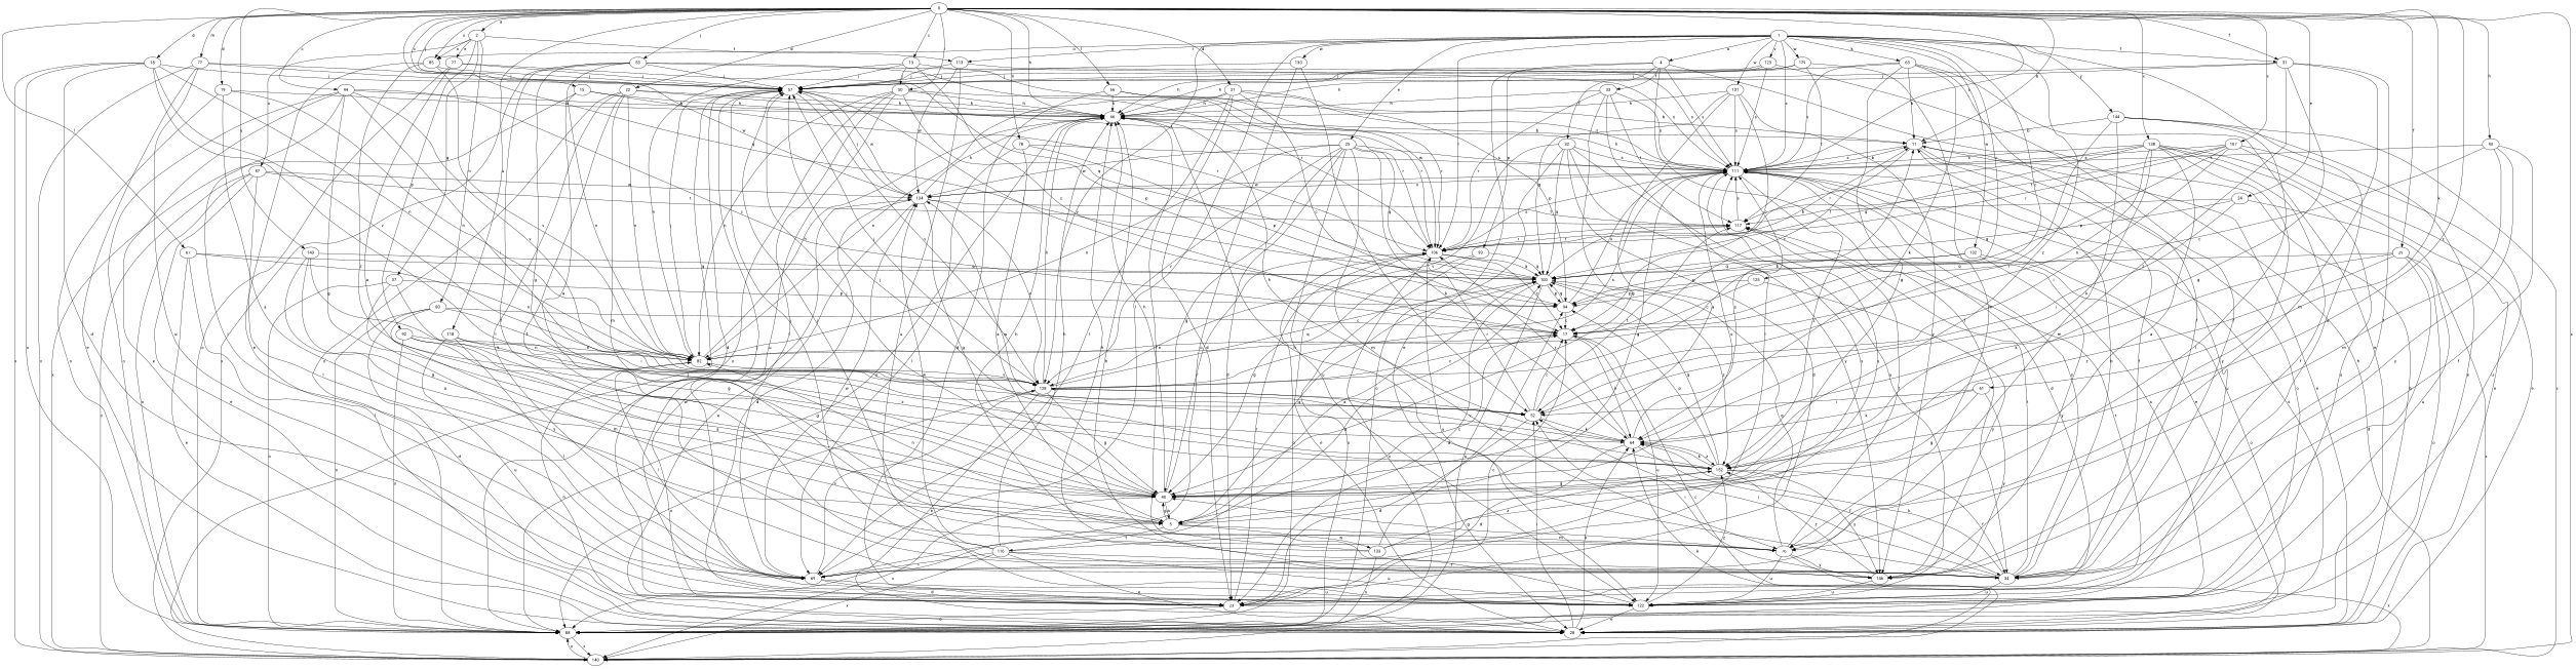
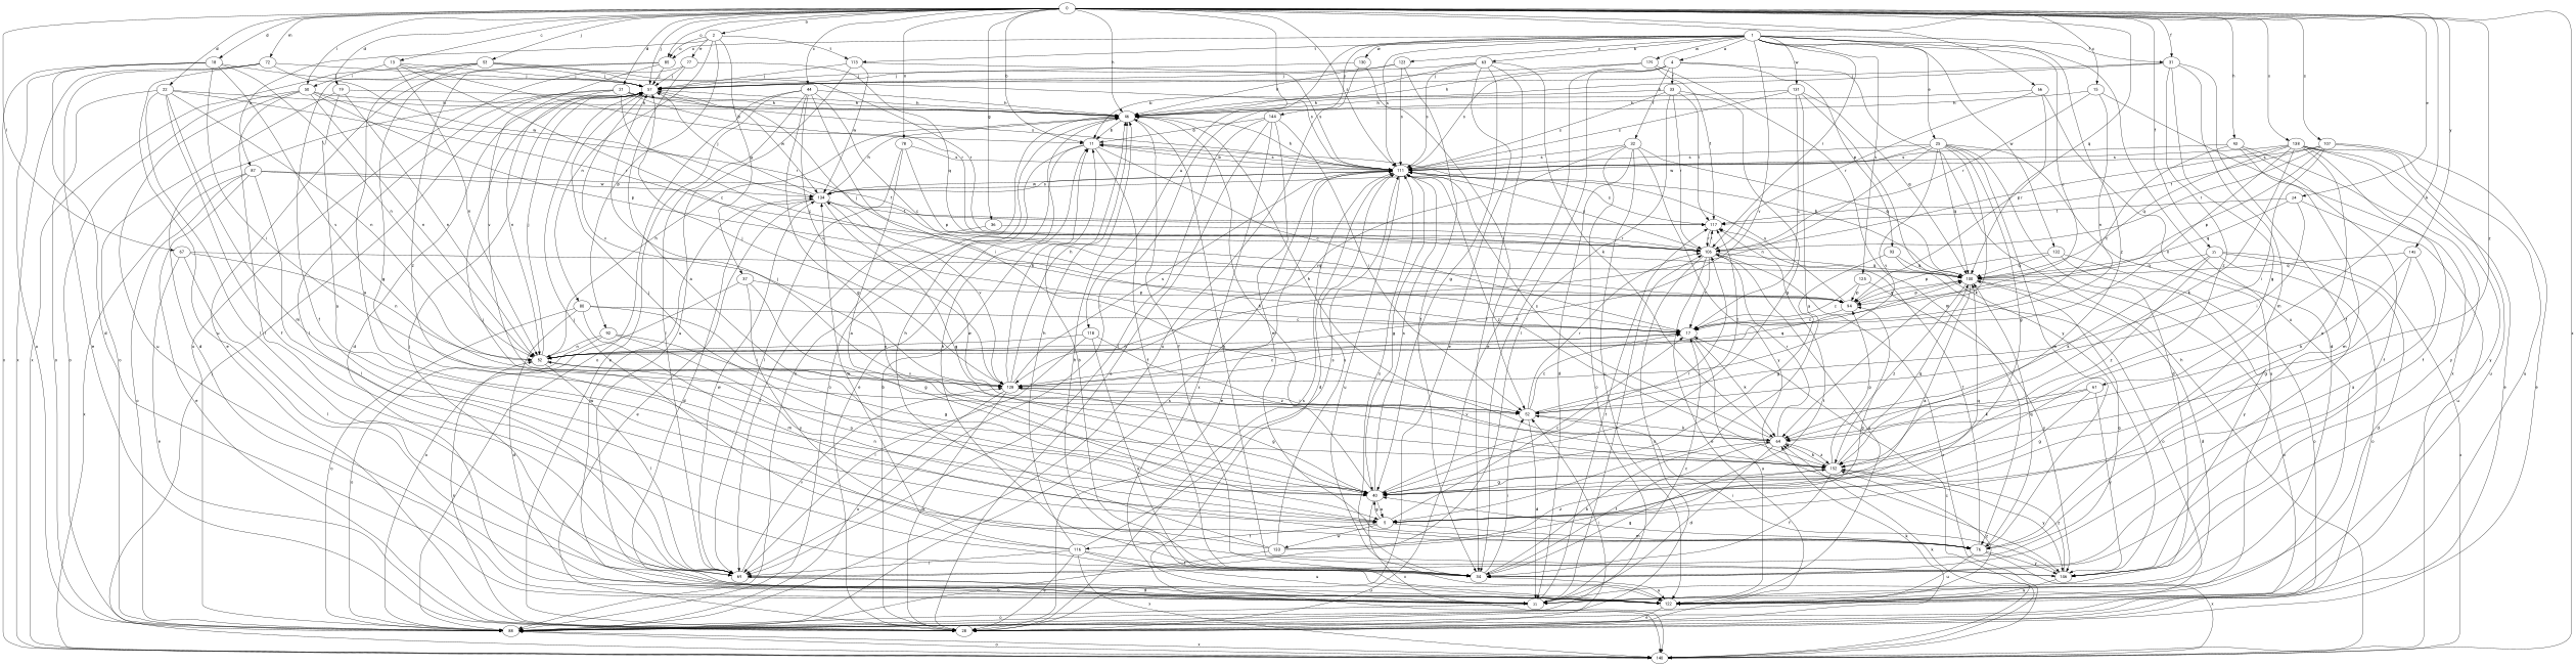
  strict digraph {
    fontname=Roboto
    node [fontname=Roboto]
    edge [fontname=Roboto]
    0
    2
    11
    13
    n5 [label=44]
    15
    18
    19
    21
    22
    24
    29
    31
+   36
    43
    46
    50
    53
    57
    61
    66
    67
    72
    78
    85
    100
    107
    111
    118
    138
    140
    143
    152
    113
    27
    37
    80
    87
    92
    17
    28
    34
    88
    106
    82
    69
    128
    40
    52
    23
    5
    76
    122
    117
    64
    146
    94
    134
    1
    4
    25
    63
    123
    125
    129
    130
    131
    132
    144
    32
    33
    93
    116
    133
    0 -> 2 [label=a]
    0 -> 11 [label=b]
    0 -> 13 [label=c]
    0 -> n5 [label=c]
    0 -> 15 [label=c]
    0 -> 18 [label=d]
    0 -> 19 [label=d]
    0 -> 21 [label=d]
    0 -> 22 [label=d]
    0 -> 24 [label=e]
    0 -> 29 [label=f]
    0 -> 31 [label=f]
+   0 -> 36 [label=g]
    0 -> 43 [label=h]
    0 -> 46 [label=h]
    0 -> 50 [label=i]
    0 -> 53 [label=j]
    0 -> 57 [label=j]
    0 -> 61 [label=k]
    0 -> 66 [label=l]
    0 -> 67 [label=l]
    0 -> 72 [label=m]
    0 -> 78 [label=n]
    0 -> 85 [label=o]
    0 -> 100 [label=q]
    0 -> 107 [label=s]
    0 -> 111 [label=s]
    0 -> 118 [label=u]
    0 -> 138 [label=x]
    0 -> 140 [label=x]
    0 -> 143 [label=y]
    0 -> 152 [label=z]
    2 -> 85 [label=o]
    2 -> 113 [label=t]
    2 -> 27 [label=e]
    2 -> 37 [label=g]
    2 -> 80 [label=n]
    2 -> 87 [label=o]
    2 -> 92 [label=p]
    11 -> 111 [label=s]
    11 -> 17 [label=c]
    11 -> 28 [label=e]
    11 -> 34 [label=f]
    11 -> 88 [label=o]
    13 -> 50 [label=i]
    13 -> 57 [label=j]
    13 -> 17 [label=c]
    13 -> 106 [label=r]
    13 -> 82 [label=n]
    n5 -> 46 [label=h]
    n5 -> 17 [label=c]
    n5 -> 28 [label=e]
    n5 -> 88 [label=o]
    n5 -> 69 [label=l]
    n5 -> 128 [label=v]
    n5 -> 40 [label=g]
    n5 -> 52 [label=i]
    15 -> 46 [label=h]
    15 -> 140 [label=x]
    15 -> 106 [label=r]
    15 -> 82 [label=n]
    18 -> 57 [label=j]
    18 -> 140 [label=x]
    18 -> 88 [label=o]
    18 -> 82 [label=n]
    18 -> 128 [label=v]
    18 -> 52 [label=i]
    18 -> 23 [label=d]
    19 -> 46 [label=h]
    19 -> 88 [label=o]
    19 -> 82 [label=n]
    19 -> 5 [label=a]
    21 -> 11 [label=b]
    21 -> 46 [label=h]
    21 -> 111 [label=s]
    21 -> 17 [label=c]
    21 -> 82 [label=n]
    21 -> 69 [label=l]
    21 -> 23 [label=d]
    22 -> 46 [label=h]
    22 -> 34 [label=f]
    22 -> 88 [label=o]
    22 -> 106 [label=r]
    22 -> 82 [label=n]
    22 -> 69 [label=l]
    22 -> 76 [label=m]
    24 -> 100 [label=q]
    24 -> 52 [label=i]
    24 -> 122 [label=u]
    24 -> 117 [label=t]
    29 -> 100 [label=q]
    29 -> 140 [label=x]
    29 -> 152 [label=z]
    29 -> 88 [label=o]
    29 -> 23 [label=d]
    29 -> 64 [label=k]
    31 -> 46 [label=h]
    31 -> 57 [label=j]
    31 -> 152 [label=z]
    31 -> 34 [label=f]
    31 -> 40 [label=g]
    31 -> 76 [label=m]
+   36 -> 106 [label=r]
+   36 -> 69 [label=l]
    43 -> 111 [label=s]
    43 -> 17 [label=c]
    43 -> 34 [label=f]
    43 -> 76 [label=m]
    43 -> 146 [label=y]
    46 -> 11 [label=b]
    46 -> 34 [label=f]
    46 -> 88 [label=o]
    50 -> 46 [label=h]
    50 -> 88 [label=o]
    50 -> 106 [label=r]
    50 -> 82 [label=n]
    50 -> 69 [label=l]
    50 -> 122 [label=u]
    50 -> 94 [label=p]
    53 -> 57 [label=j]
    53 -> 111 [label=s]
    53 -> 140 [label=x]
    53 -> 34 [label=f]
    53 -> 106 [label=r]
    53 -> 40 [label=g]
    53 -> 5 [label=a]
    57 -> 46 [label=h]
    57 -> 128 [label=v]
    57 -> 23 [label=d]
    57 -> 134 [label=w]
    61 -> 40 [label=g]
    61 -> 52 [label=i]
    61 -> 64 [label=k]
    61 -> 146 [label=y]
    66 -> 46 [label=h]
    66 -> 106 [label=r]
    66 -> 23 [label=d]
    66 -> 94 [label=p]
    67 -> 100 [label=q]
    67 -> 28 [label=e]
    67 -> 82 [label=n]
    67 -> 69 [label=l]
    72 -> 57 [label=j]
    72 -> 140 [label=x]
    72 -> 28 [label=e]
    72 -> 122 [label=u]
    72 -> 134 [label=w]
    78 -> 111 [label=s]
    78 -> 69 [label=l]
    78 -> 5 [label=a]
    78 -> 94 [label=p]
    85 -> 57 [label=j]
    85 -> 152 [label=z]
    85 -> 28 [label=e]
    85 -> 128 [label=v]
    100 -> 11 [label=b]
    100 -> 152 [label=z]
    100 -> 88 [label=o]
    100 -> 23 [label=d]
    100 -> 5 [label=a]
    100 -> 94 [label=p]
    107 -> 111 [label=s]
    107 -> 28 [label=e]
    107 -> 106 [label=r]
    107 -> 52 [label=i]
    107 -> 122 [label=u]
    107 -> 117 [label=t]
    107 -> 94 [label=p]
    111 -> 11 [label=b]
    111 -> 46 [label=h]
    111 -> 152 [label=z]
    111 -> 28 [label=e]
    111 -> 40 [label=g]
    111 -> 23 [label=d]
    111 -> 122 [label=u]
    111 -> 134 [label=w]
    118 -> 152 [label=z]
    118 -> 82 [label=n]
    118 -> 69 [label=l]
    118 -> 122 [label=u]
    138 -> 100 [label=q]
    138 -> 111 [label=s]
    138 -> 28 [label=e]
    138 -> 34 [label=f]
    138 -> 106 [label=r]
    138 -> 82 [label=n]
    138 -> 5 [label=a]
    138 -> 122 [label=u]
    138 -> 64 [label=k]
    138 -> 146 [label=y]
    140 -> 57 [label=j]
    140 -> 17 [label=c]
    140 -> 88 [label=o]
    140 -> 64 [label=k]
    143 -> 100 [label=q]
    143 -> 40 [label=g]
    143 -> 5 [label=a]
    143 -> 64 [label=k]
    152 -> 57 [label=j]
    152 -> 100 [label=q]
    152 -> 34 [label=f]
    152 -> 40 [label=g]
    152 -> 64 [label=k]
    152 -> 146 [label=y]
    152 -> 94 [label=p]
    152 -> 134 [label=w]
    113 -> 57 [label=j]
    113 -> 111 [label=s]
    113 -> 122 [label=u]
    113 -> 134 [label=w]
    27 -> 57 [label=j]
    27 -> 100 [label=q]
    27 -> 88 [label=o]
    27 -> 40 [label=a]
    37 -> 88 [label=o]
    37 -> 40 [label=g]
    37 -> 146 [label=y]
    37 -> 94 [label=p]
    80 -> 17 [label=c]
    80 -> 88 [label=o]
    80 -> 52 [label=i]
    80 -> 23 [label=d]
    80 -> 76 [label=m]
    87 -> 140 [label=x]
    87 -> 28 [label=e]
    87 -> 88 [label=o]
    87 -> 69 [label=l]
    87 -> 117 [label=t]
    87 -> 134 [label=w]
    92 -> 88 [label=o]
    92 -> 82 [label=n]
    92 -> 40 [label=g]
    92 -> 5 [label=a]
    17 -> 82 [label=n]
    17 -> 122 [label=u]
    17 -> 64 [label=k]
    28 -> 11 [label=b]
    28 -> 111 [label=s]
    28 -> 82 [label=n]
    28 -> 52 [label=i]
    28 -> 64 [label=k]
    34 -> 11 [label=b]
    34 -> 46 [label=h]
    34 -> 111 [label=s]
    34 -> 52 [label=i]
    34 -> 122 [label=u]
    34 -> 117 [label=t]
    34 -> 64 [label=k]
    88 -> 111 [label=s]
    88 -> 140 [label=x]
    106 -> 100 [label=q]
    106 -> 111 [label=s]
    106 -> 140 [label=x]
    106 -> 17 [label=c]
    106 -> 28 [label=e]
    106 -> 88 [label=o]
    106 -> 122 [label=u]
    106 -> 117 [label=t]
    82 -> 46 [label=h]
    82 -> 57 [label=j]
    82 -> 69 [label=l]
    82 -> 128 [label=v]
    69 -> 100 [label=q]
    69 -> 128 [label=v]
    69 -> 23 [label=d]
    69 -> 122 [label=u]
    69 -> 134 [label=w]
    128 -> 11 [label=b]
    128 -> 46 [label=h]
    128 -> 57 [label=j]
    128 -> 100 [label=q]
    128 -> 111 [label=s]
    128 -> 17 [label=c]
    128 -> 28 [label=e]
    128 -> 88 [label=o]
    128 -> 40 [label=g]
    128 -> 52 [label=i]
    40 -> 46 [label=h]
    40 -> 57 [label=j]
    40 -> 111 [label=s]
    40 -> 140 [label=x]
    40 -> 106 [label=r]
    40 -> 5 [label=a]
    52 -> 17 [label=c]
    52 -> 106 [label=r]
    52 -> 23 [label=d]
    52 -> 117 [label=t]
    52 -> 64 [label=k]
    23 -> 17 [label=c]
    23 -> 88 [label=o]
    23 -> 106 [label=r]
    23 -> 117 [label=t]
    23 -> 134 [label=w]
    5 -> 100 [label=q]
    5 -> 17 [label=c]
    5 -> 82 [label=n]
    5 -> 40 [label=g]
    5 -> 76 [label=m]
    5 -> 116 [label=t]
    5 -> 133 [label=w]
    76 -> 100 [label=q]
    76 -> 140 [label=x]
    76 -> 40 [label=g]
    76 -> 122 [label=u]
    76 -> 117 [label=t]
    76 -> 146 [label=y]
    122 -> 46 [label=h]
    122 -> 57 [label=j]
    122 -> 152 [label=z]
    122 -> 28 [label=e]
    117 -> 111 [label=s]
    117 -> 106 [label=r]
    64 -> 46 [label=h]
    64 -> 111 [label=s]
    64 -> 152 [label=z]
    64 -> 34 [label=f]
    64 -> 106 [label=r]
    64 -> 128 [label=v]
    64 -> 23 [label=d]
    146 -> 46 [label=h]
    146 -> 152 [label=z]
    146 -> 52 [label=i]
    146 -> 122 [label=u]
    94 -> 57 [label=j]
    94 -> 100 [label=q]
    94 -> 111 [label=s]
    94 -> 17 [label=c]
    134 -> 46 [label=h]
    134 -> 57 [label=j]
    134 -> 111 [label=s]
    134 -> 28 [label=e]
    134 -> 128 [label=v]
    134 -> 40 [label=g]
    134 -> 23 [label=d]
    134 -> 117 [label=t]
    1 -> 31 [label=f]
    1 -> 85 [label=o]
    1 -> 111 [label=s]
    1 -> 152 [label=z]
    1 -> 113 [label=t]
    1 -> 17 [label=c]
    1 -> 106 [label=r]
    1 -> 69 [label=l]
    1 -> 128 [label=v]
    1 -> 122 [label=u]
    1 -> 4 [label=a]
    1 -> 25 [label=e]
    1 -> 63 [label=k]
    1 -> 123 [label=v]
    1 -> 125 [label=v]
    1 -> 129 [label=w]
    1 -> 130 [label=w]
    1 -> 131 [label=w]
    1 -> 132 [label=w]
    1 -> 144 [label=y]
    4 -> 111 [label=s]
    4 -> 140 [label=h]
    4 -> 28 [label=e]
    4 -> 34 [label=f]
    4 -> 32 [label=f]
    4 -> 33 [label=f]
    4 -> 93 [label=p]
    25 -> 100 [label=q]
    25 -> 111 [label=s]
    25 -> 82 [label=n]
    25 -> 128 [label=v]
    25 -> 40 [label=g]
    25 -> 23 [label=d]
    25 -> 76 [label=m]
    25 -> 122 [label=u]
    25 -> 64 [label=k]
    25 -> 134 [label=w]
    63 -> 11 [label=b]
    63 -> 57 [label=j]
    63 -> 111 [label=s]
    63 -> 28 [label=e]
    63 -> 34 [label=f]
    63 -> 40 [label=g]
    63 -> 64 [label=k]
    123 -> 46 [label=h]
    123 -> 57 [label=j]
    123 -> 111 [label=s]
    123 -> 34 [label=f]
    125 -> 17 [label=c]
    125 -> 146 [label=y]
    125 -> 94 [label=p]
    129 -> 46 [label=h]
    129 -> 57 [label=j]
    129 -> 76 [label=m]
    129 -> 117 [label=t]
    130 -> 57 [label=j]
    130 -> 88 [label=o]
    130 -> 52 [label=i]
    131 -> 46 [label=h]
    131 -> 100 [label=q]
    131 -> 111 [label=s]
    131 -> 17 [label=c]
    131 -> 5 [label=a]
    131 -> 146 [label=y]
    132 -> 100 [label=q]
    132 -> 88 [label=o]
    132 -> 146 [label=y]
    132 -> 94 [label=p]
    144 -> 11 [label=b]
    144 -> 140 [label=x]
    144 -> 28 [label=e]
    144 -> 69 [label=l]
    144 -> 52 [label=i]
    144 -> 76 [label=m]
    32 -> 100 [label=q]
    32 -> 111 [label=s]
    32 -> 88 [label=o]
    32 -> 128 [label=v]
    32 -> 23 [label=d]
    32 -> 122 [label=u]
    32 -> 146 [label=y]
    33 -> 46 [label=h]
    33 -> 111 [label=s]
    33 -> 106 [label=r]
    33 -> 69 [label=l]
    33 -> 40 [label=g]
    33 -> 117 [label=t]
    93 -> 100 [label=q]
    93 -> 88 [label=o]
    93 -> 40 [label=g]
    116 -> 46 [label=h]
    116 -> 57 [label=j]
    116 -> 111 [label=s]
    116 -> 140 [label=x]
    116 -> 28 [label=e]
    116 -> 34 [label=f]
    116 -> 69 [label=l]
    116 -> 122 [label=u]
    116 -> 134 [label=w]
    133 -> 46 [label=h]
    133 -> 57 [label=j]
    133 -> 111 [label=s]
    133 -> 152 [label=z]
    133 -> 88 [label=o]
    133 -> 94 [label=p]
  }
